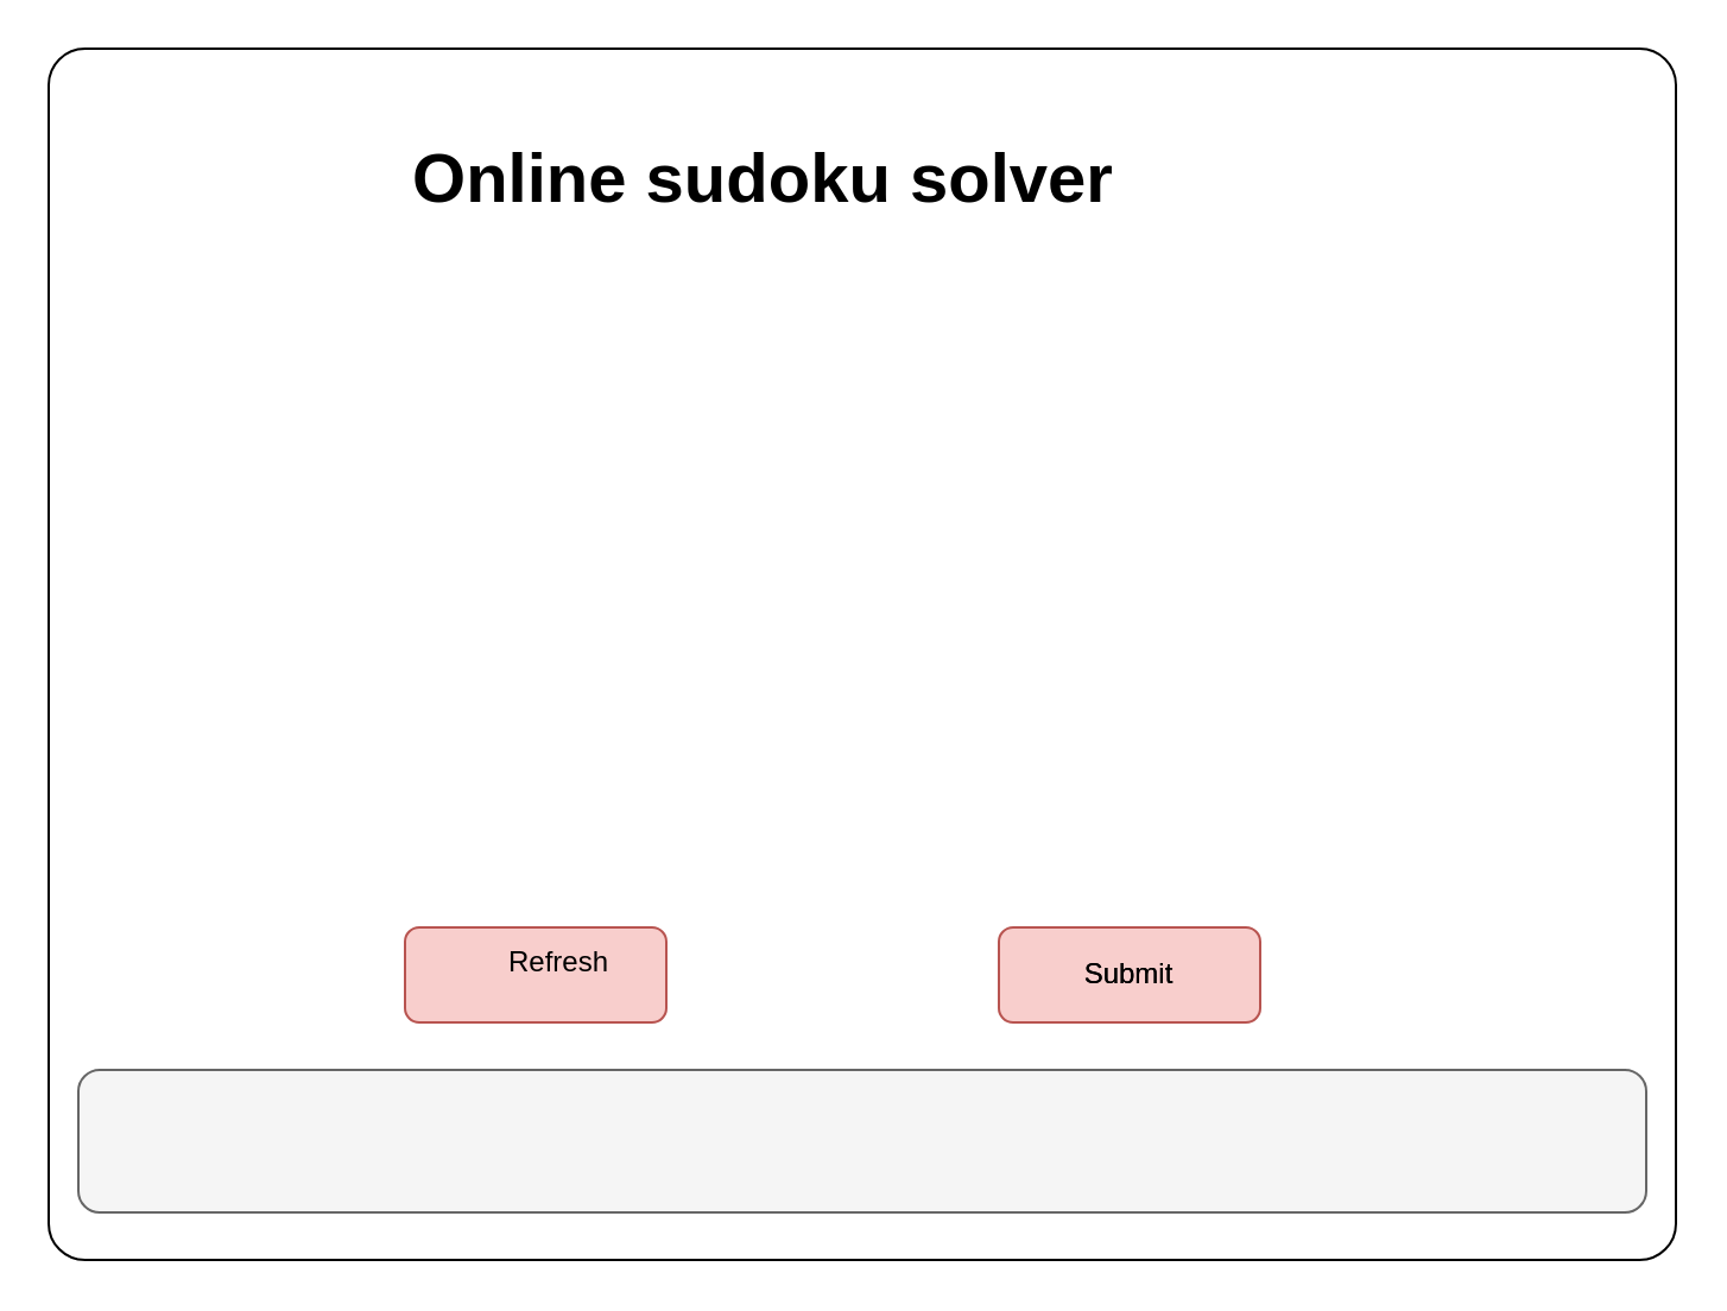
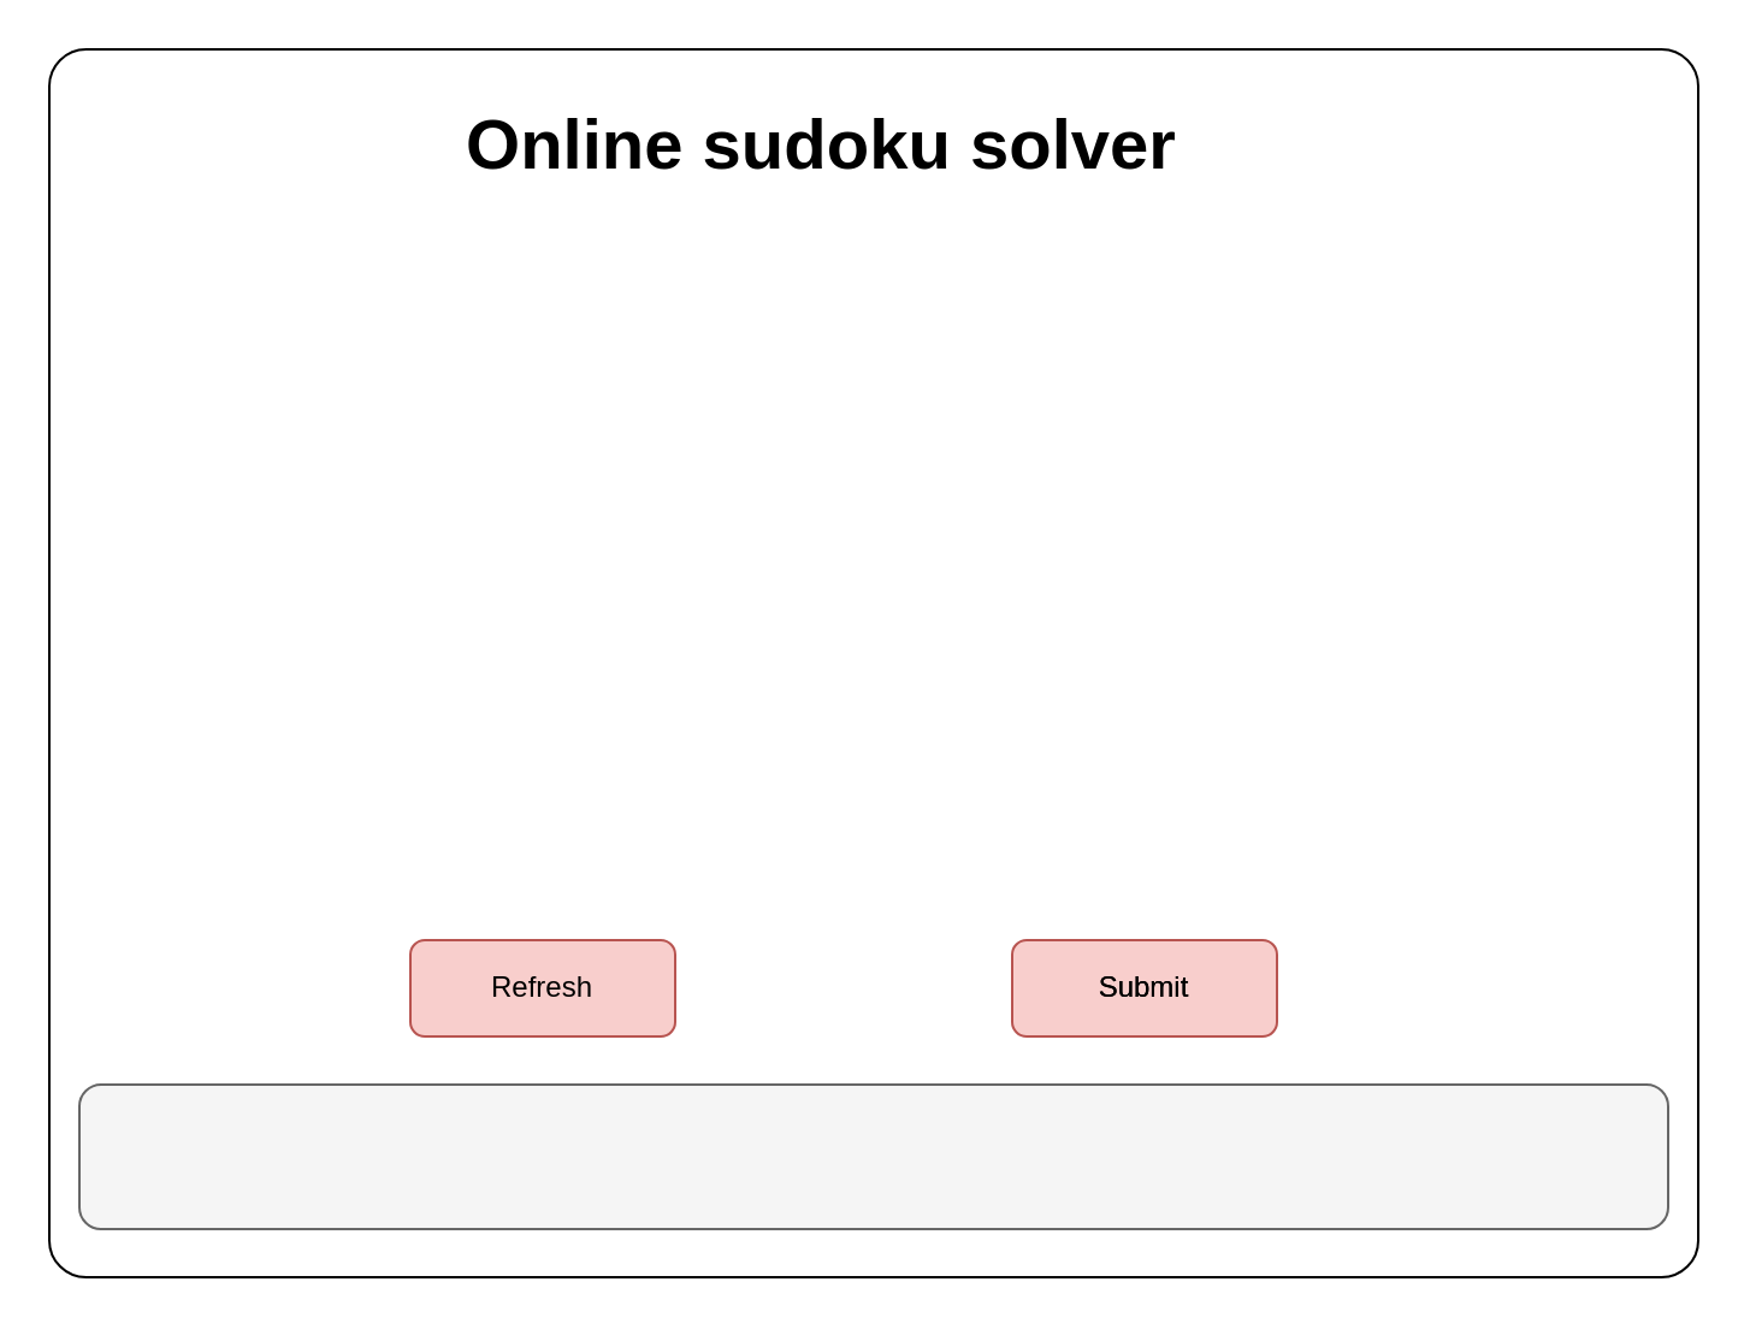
  <mxCell id="0" />
  <mxCell id="1" parent="0" />
  <mxCell id="2" value="" style="rounded=1;whiteSpace=wrap;html=1;arcSize=3;" vertex="1" parent="1"><mxGeometry x="20" y="20" width="685" height="510" as="geometry" /></mxCell>
  <mxCell id="3" value="" style="shape=image;html=1;verticalAlign=top;verticalLabelPosition=bottom;labelBackgroundColor=#ffffff;imageAspect=0;aspect=fixed;image=https://cdn2.iconfinder.com/data/icons/minimalism/128/Sudoku.png" vertex="1" parent="1"><mxGeometry x="267" y="140" width="191" height="191" as="geometry" /></mxCell>
- <mxCell id="4" value="Online sudoku solver&amp;nbsp;" style="text;html=1;strokeColor=none;fillColor=none;align=center;verticalAlign=middle;whiteSpace=wrap;rounded=0;fontStyle=1;fontSize=29;" vertex="1" parent="1"><mxGeometry x="170" y="65" width="310" height="20" as="geometry" /></mxCell>
+ <mxCell id="4" value="Online sudoku solver&amp;nbsp;" style="text;html=1;strokeColor=none;fillColor=none;align=center;verticalAlign=middle;whiteSpace=wrap;rounded=0;fontStyle=1;fontSize=29;" vertex="1" parent="1"><mxGeometry x="190" y="50" width="310" height="20" as="geometry" /></mxCell>
  <mxCell id="5" value="" style="rounded=1;whiteSpace=wrap;html=1;fontSize=29;fillColor=#f8cecc;strokeColor=#b85450;" vertex="1" parent="1"><mxGeometry x="420" y="390" width="110" height="40" as="geometry" /></mxCell>
  <mxCell id="6" value="Submit" style="text;html=1;strokeColor=none;fillColor=none;align=center;verticalAlign=middle;whiteSpace=wrap;rounded=0;fontSize=12;" vertex="1" parent="1"><mxGeometry x="455" y="400" width="40" height="20" as="geometry" /></mxCell>
  <mxCell id="7" value="Submit" style="text;html=1;strokeColor=none;fillColor=none;align=center;verticalAlign=middle;whiteSpace=wrap;rounded=0;fontSize=12;" vertex="1" parent="1"><mxGeometry x="455" y="400" width="40" height="20" as="geometry" /></mxCell>
  <mxCell id="8" value="" style="rounded=1;whiteSpace=wrap;html=1;fontSize=29;fillColor=#f8cecc;strokeColor=#b85450;" vertex="1" parent="1"><mxGeometry x="170" y="390" width="110" height="40" as="geometry" /></mxCell>
- <mxCell id="9" value="Refresh" style="text;html=1;strokeColor=none;fillColor=none;align=center;verticalAlign=middle;whiteSpace=wrap;rounded=0;fontSize=12;" vertex="1" parent="1"><mxGeometry x="215" y="395" width="40" height="20" as="geometry" /></mxCell>
+ <mxCell id="9" value="Refresh" style="text;html=1;strokeColor=none;fillColor=none;align=center;verticalAlign=middle;whiteSpace=wrap;rounded=0;fontSize=12;" vertex="1" parent="1"><mxGeometry x="205" y="400" width="40" height="20" as="geometry" /></mxCell>
  <mxCell id="10" value="" style="rounded=1;whiteSpace=wrap;html=1;fontSize=12;fillColor=#f5f5f5;strokeColor=#666666;fontColor=#333333;" vertex="1" parent="1"><mxGeometry x="32.5" y="450" width="660" height="60" as="geometry" /></mxCell>
